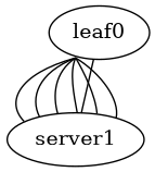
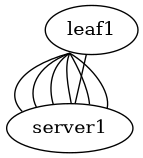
  graph {
-   leaf1 [config="./helper_scripts/extra_switch_config.sh" function=leaf label=leaf0]
+   leaf1 [config="./helper_scripts/extra_switch_config.sh" function=leaf]
    server1 [config="./helper_scripts/extra_server_config.sh" function=host]
    leaf1 -- server1 [headport=eth0 tailport=eth0]
    leaf1 -- server1 [headport=eth1 tailport=swp1]
    leaf1 -- server1 [headport=eth2 tailport=swp2]
    leaf1 -- server1 [headport=eth3 tailport=swp3]
    leaf1 -- server1 [headport=eth4 tailport=swp4]
    leaf1 -- server1 [headport=eth5 tailport=swp5]
    leaf1 -- server1 [headport=eth6 tailport=swp6]
  }
